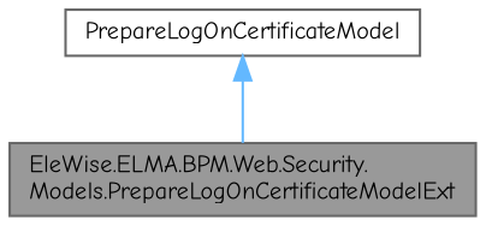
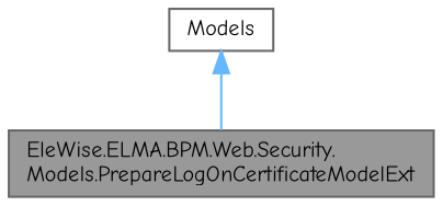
  digraph {
    fontname="Comic Neue"
    node [color=gray40 fontname="Comic Neue" fontsize=10 shape=box style=filled]
    n1 [fillcolor=grey60 fontcolor=black height=0.2 label="EleWise.ELMA.BPM.Web.Security.\lModels.PrepareLogOnCertificateModelExt" width=0.4]
-   n2 [fillcolor=white height=0.2 label=PrepareLogOnCertificateModel width=0.4]
+   n2 [fillcolor=white height=0.2 label=Models width=0.4]
    n2 -> n1 [color=steelblue1 dir=back fontname="Comic Neue" fontsize=10 labelfontname=Helvetica labelfontsize=10 style=solid]
  }
